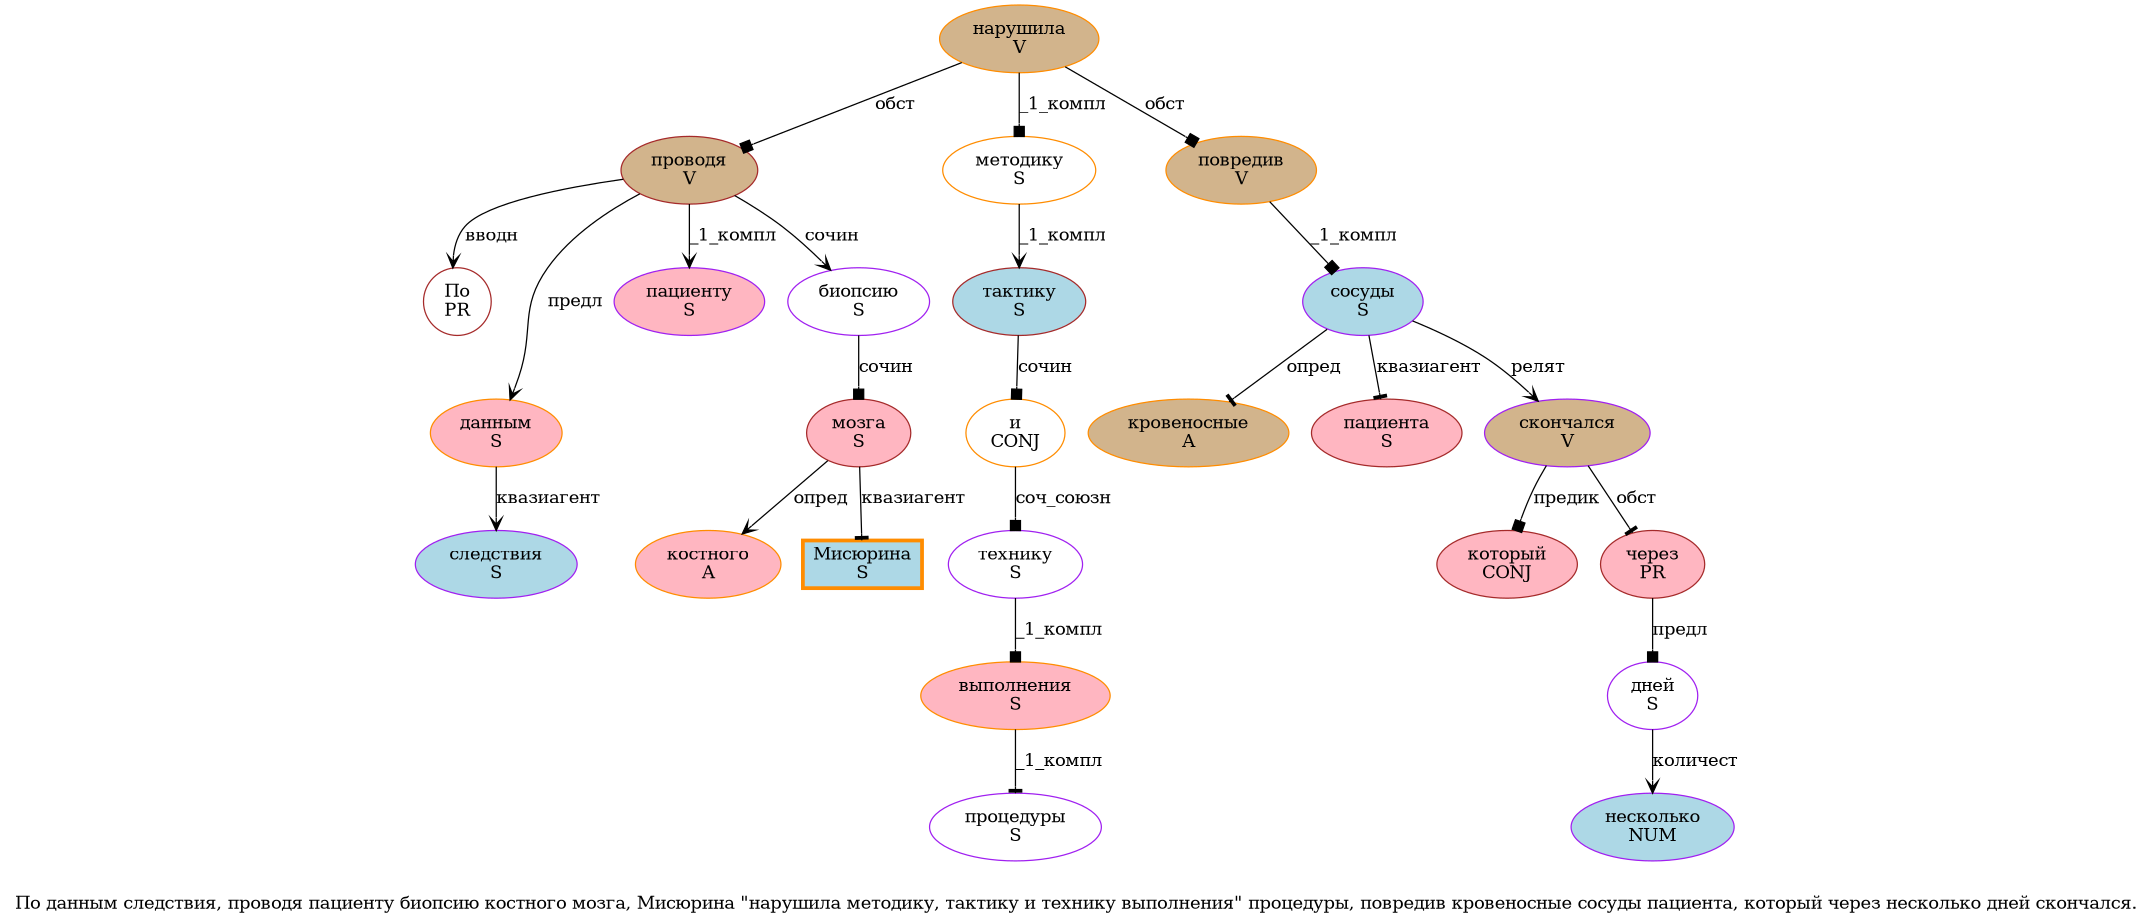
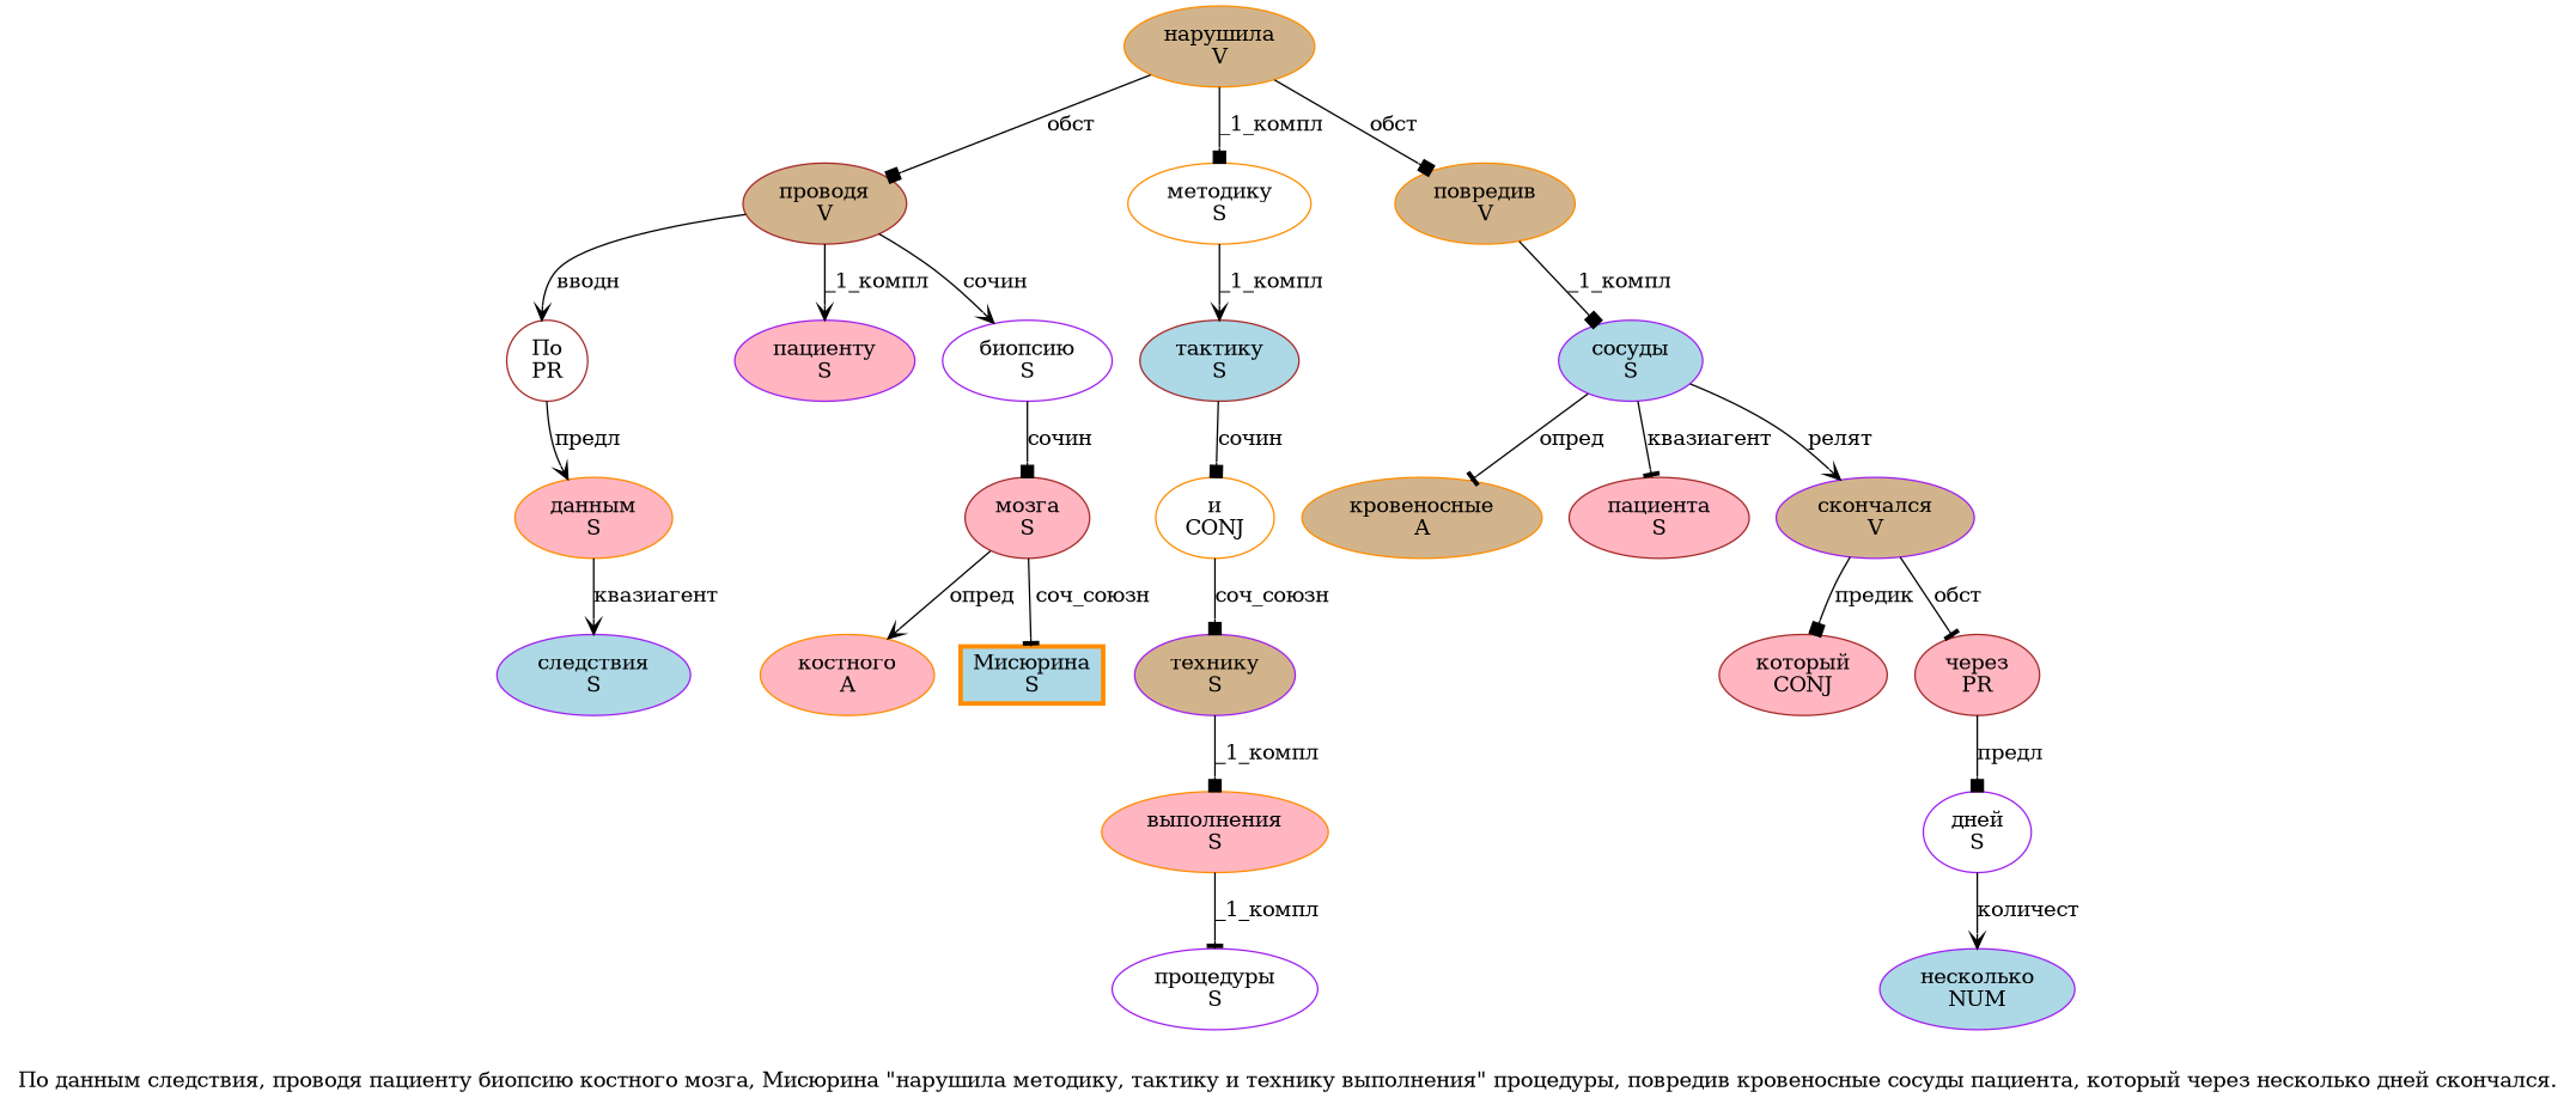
  digraph {
    label="По данным следствия, проводя пациенту биопсию костного мозга, Мисюрина \"нарушила методику, тактику и технику выполнения\" процедуры, повредив кровеносные сосуды пациента, который через несколько дней скончался."
    node [color=darkorange fillcolor=lightpink penwidth=1 shape=ellipse style=filled]
    edge [arrowhead=box]
    n1 [color=brown fillcolor=white label="По\nPR"]
    n2 [label="данным\nS"]
    n3 [color=purple fillcolor=lightblue label="следствия\nS"]
    n4 [color=brown fillcolor=tan label="проводя\nV"]
    n5 [color=purple label="пациенту\nS"]
    n6 [color=purple fillcolor=white label="биопсию\nS"]
    n7 [color=brown label="мозга\nS"]
    n8 [label="костного\nA"]
    n9 [fillcolor=lightblue label="Мисюрина\nS" penwidth=3 shape=box]
    n10 [fillcolor=tan label="нарушила\nV"]
    n11 [fillcolor=white label="методику\nS"]
    n12 [fillcolor=tan label="повредив\nV"]
    n13 [color=brown fillcolor=lightblue label="тактику\nS"]
    n14 [color=purple fillcolor=lightblue label="сосуды\nS"]
    n15 [fillcolor=white label="и\nCONJ"]
-   n16 [color=purple fillcolor=white label="технику\nS"]
+   n16 [color=purple fillcolor=tan label="технику\nS"]
    n17 [label="выполнения\nS"]
    n18 [color=purple fillcolor=white label="процедуры\nS"]
    n19 [fillcolor=tan label="кровеносные\nA"]
    n20 [color=brown label="пациента\nS"]
    n21 [color=purple fillcolor=tan label="скончался\nV"]
    n22 [color=brown label="который\nCONJ"]
    n23 [color=brown label="через\nPR"]
    n24 [color=purple fillcolor=white label="дней\nS"]
    n25 [color=purple fillcolor=lightblue label="несколько\nNUM"]
-   n4 -> n2 [arrowhead=vee label="предл"]
+   n1 -> n2 [arrowhead=vee label="предл"]
    n2 -> n3 [arrowhead=vee label="квазиагент"]
    n4 -> n1 [arrowhead=vee label="вводн"]
    n4 -> n5 [arrowhead=vee label="_1_компл"]
    n4 -> n6 [arrowhead=vee label="сочин"]
    n6 -> n7 [label="сочин"]
    n7 -> n8 [arrowhead=vee label="опред"]
-   n7 -> n9 [arrowhead=tee label="квазиагент"]
+   n7 -> n9 [arrowhead=tee label="соч_союзн"]
    n10 -> n4 [label="обст"]
    n10 -> n11 [label="_1_компл"]
    n10 -> n12 [label="обст"]
    n11 -> n13 [arrowhead=vee label="_1_компл"]
    n12 -> n14 [label="_1_компл"]
    n13 -> n15 [label="сочин"]
    n14 -> n19 [arrowhead=tee label="опред"]
    n14 -> n20 [arrowhead=tee label="квазиагент"]
    n14 -> n21 [arrowhead=vee label="релят"]
    n15 -> n16 [label="соч_союзн"]
    n16 -> n17 [label="_1_компл"]
    n17 -> n18 [arrowhead=tee label="_1_компл"]
    n21 -> n22 [label="предик"]
    n21 -> n23 [arrowhead=tee label="обст"]
    n23 -> n24 [label="предл"]
    n24 -> n25 [arrowhead=vee label="количест"]
  }
